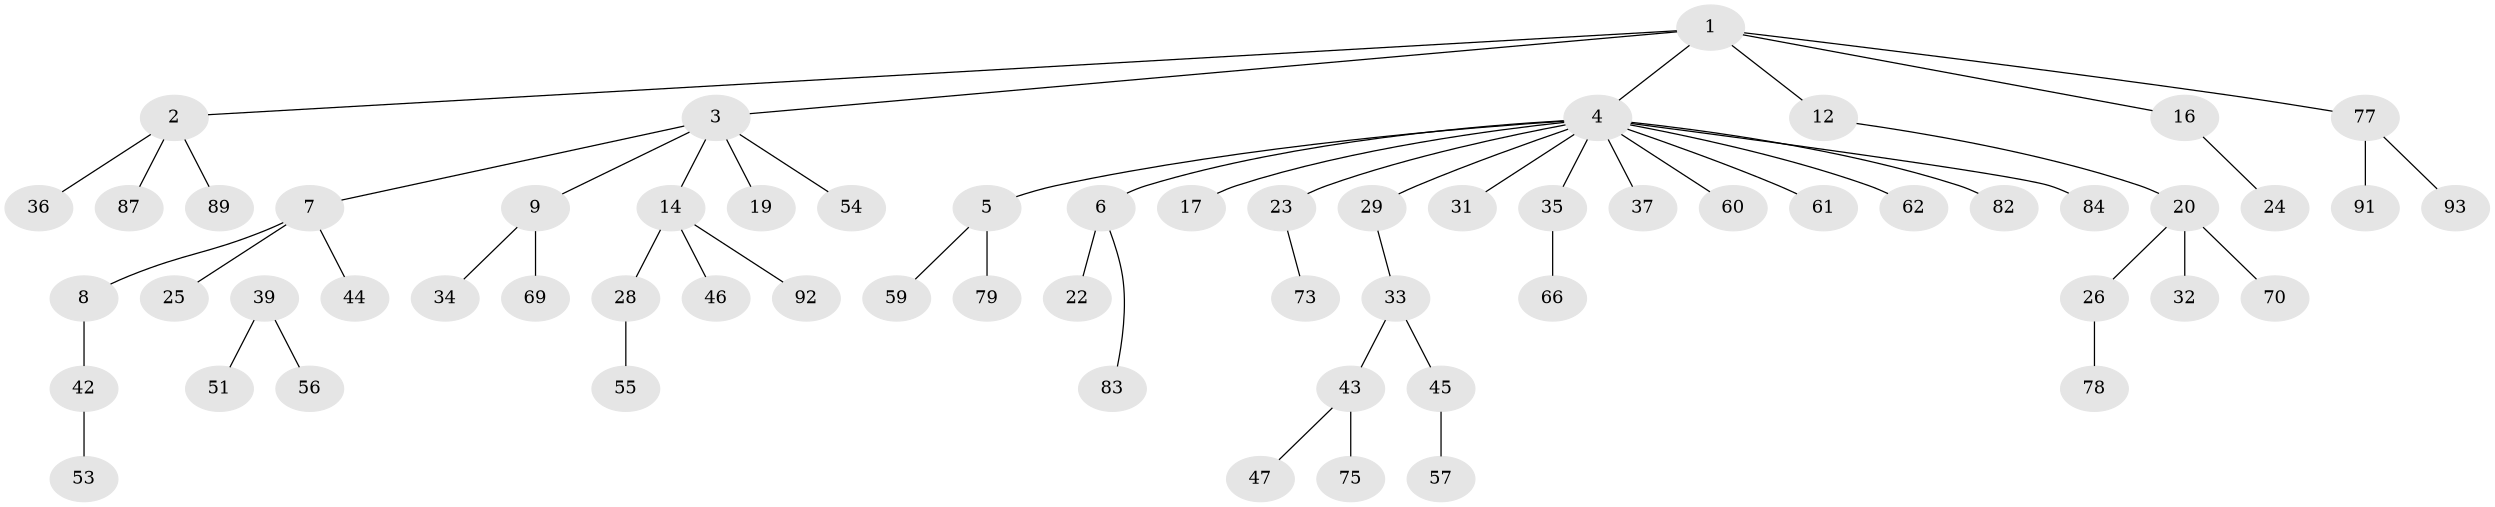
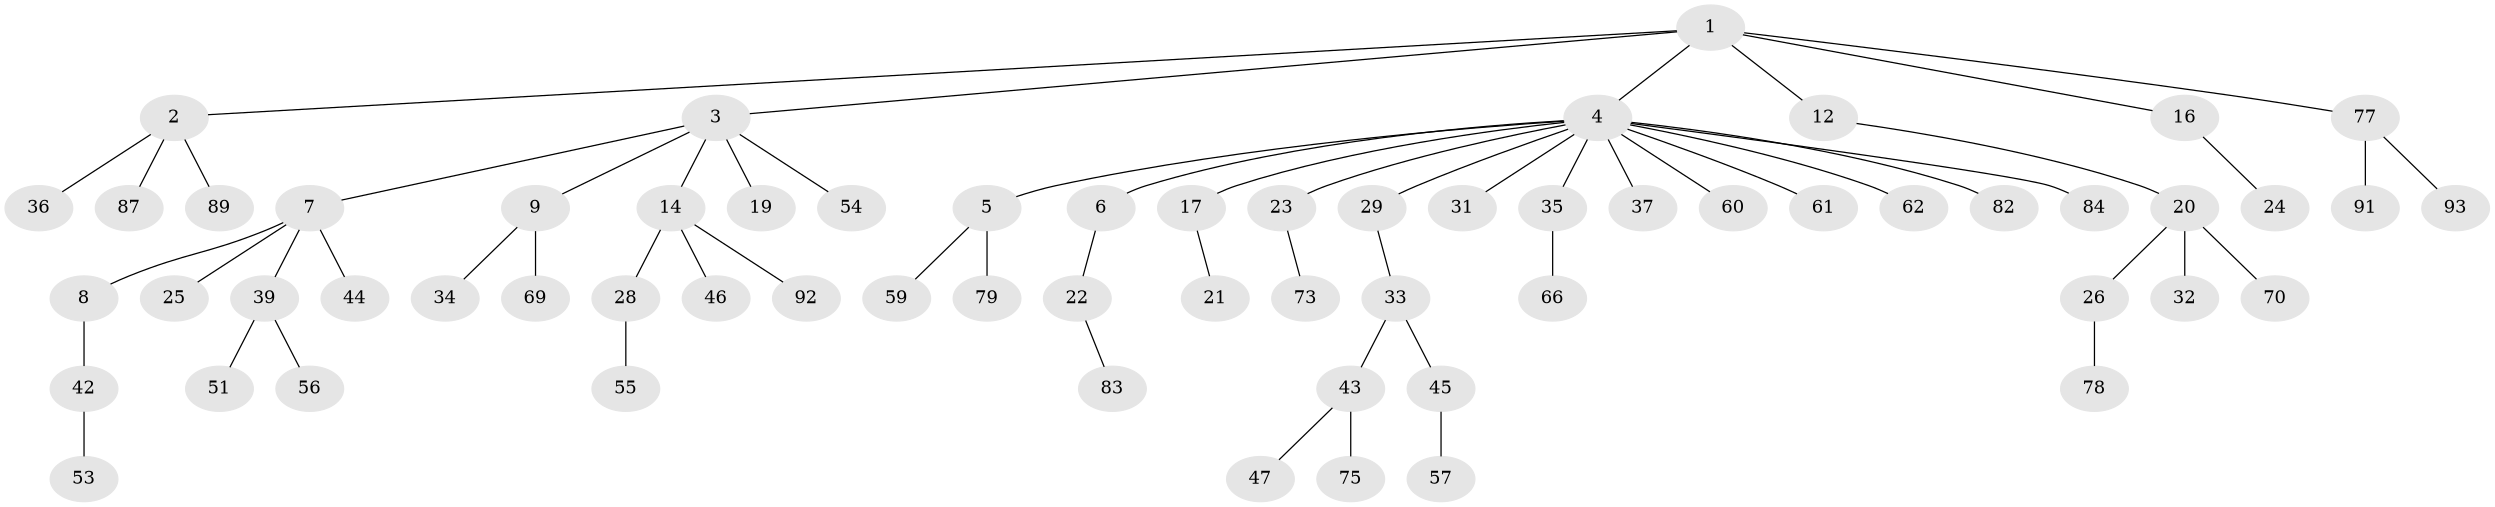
  graph {
    node [color=gray90 style=filled]
    1 [super="+38"]
    2 [super="+68"]
    3 [super="+13"]
    4 [super="+15"]
    12 [super="+58"]
    16 [super="+18"]
    77 [super="+86"]
    36
    87
    89
    7 [super="+10"]
    9 [super="+32"]
    14 [super="+64"]
    19
    54
    5 [super="+27"]
    6 [super="+11"]
    17 [super="+63"]
    23
    29
    31 [super="+71"]
    35 [super="+85"]
    37
    60
    61
    n26 [label=62]
    82
    84
    20 [super="+49"]
    24
    91
    93
    8 [super="+81"]
    25 [super="+40"]
    39 [super="+48"]
    44
    34 [super="+62"]
    69
    28 [super="+90"]
    46
    92
    59
    79
    22 [super="+30"]
    83
+   21 [super="+76"]
    73 [super="+74"]
    33 [super="+41"]
    66
    42 [super="+72"]
    51
    56
    53
    26 [super="+88"]
    n55 [label=32]
    70
    55 [super="+80"]
    78
    43 [super="+67"]
    45 [super="+50"]
    47
    75
    57
    1 -- 2
    1 -- 3
    1 -- 4
    1 -- 12
    1 -- 16
    1 -- 77
    2 -- 36
    2 -- 87
    2 -- 89
    3 -- 7
    3 -- 9
    3 -- 14
    3 -- 19
    3 -- 54
    4 -- 5
    4 -- 6
    4 -- 17
    4 -- 23
    4 -- 29
    4 -- 31
    4 -- 35
    4 -- 37
    4 -- 60
    4 -- 61
    4 -- n26
    4 -- 82
    4 -- 84
    12 -- 20
    16 -- 24
    77 -- 91
    77 -- 93
    7 -- 8
    7 -- 25
+   7 -- 39
    7 -- 44
    9 -- 34
    9 -- 69
    14 -- 28
    14 -- 46
    14 -- 92
    5 -- 59
    5 -- 79
    6 -- 22
-   6 -- 83
+   22 -- 83
+   17 -- 21
    23 -- 73
    29 -- 33
    35 -- 66
    20 -- 26
    20 -- n55
    20 -- 70
    8 -- 42
    39 -- 51
    39 -- 56
    28 -- 55
    33 -- 43
    33 -- 45
    42 -- 53
    26 -- 78
    43 -- 47
    43 -- 75
    45 -- 57
  }
